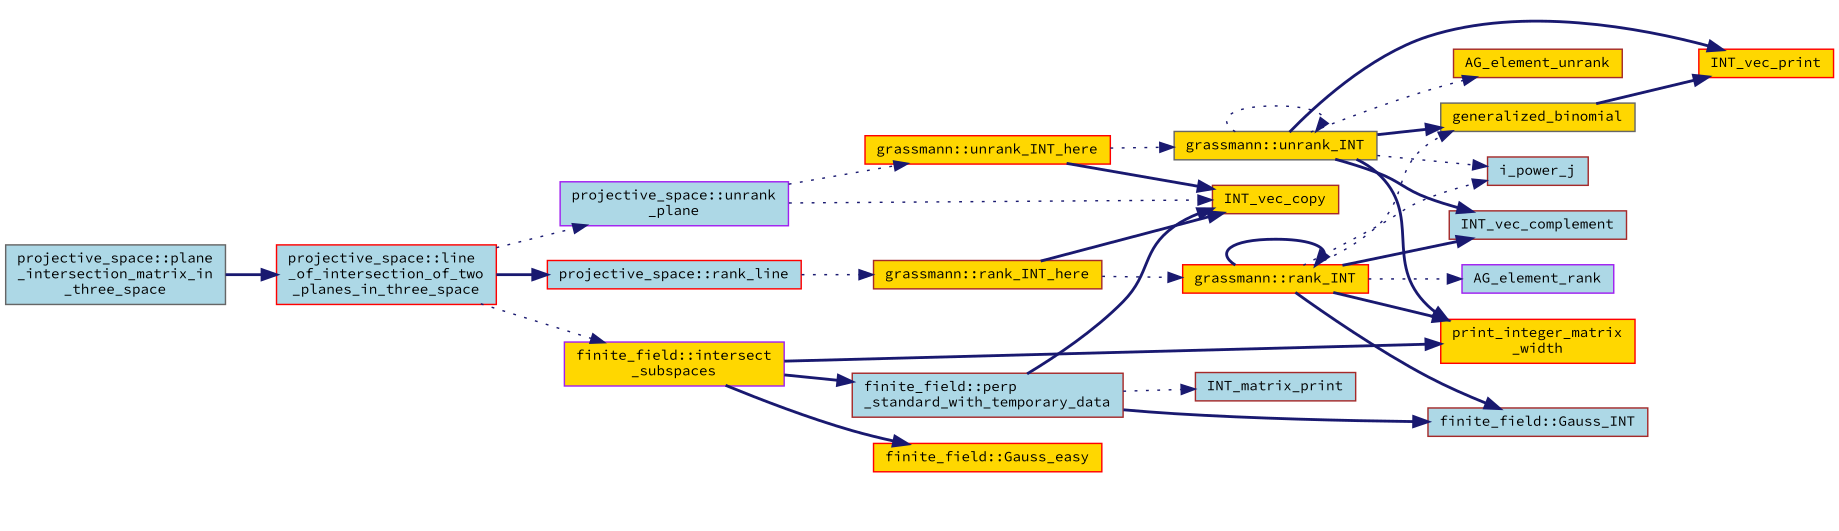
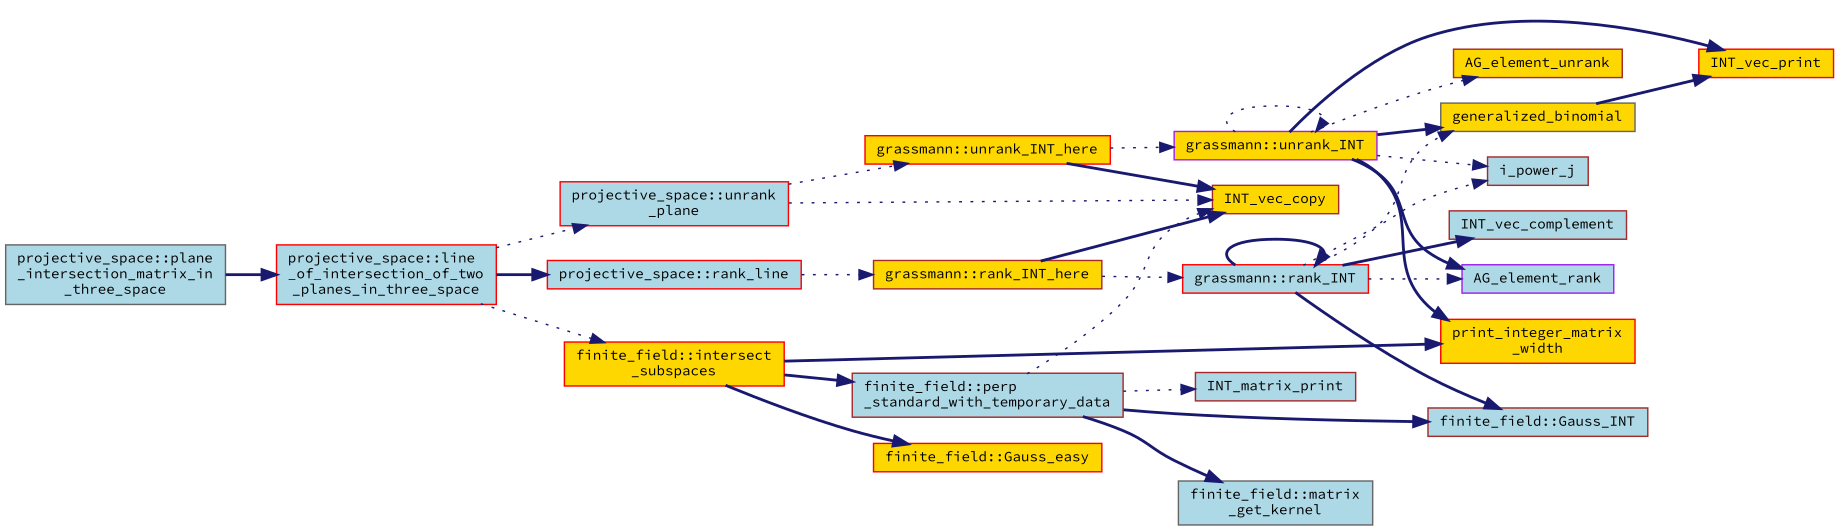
  digraph {
    fontname="Source Code Pro"
    rankdir=LR
    node [color=red fillcolor=lightblue fontname="Source Code Pro" fontsize=10 shape=record style=filled]
    edge [color=midnightblue fontname="Source Code Pro" fontsize=10 labelfontname=Helvetica labelfontsize=10 style=bold]
    n1 [color=gray40 fontcolor=black height=0.2 label="projective_space::plane\l_intersection_matrix_in\l_three_space" width=0.4]
    n2 [height=0.2 label="projective_space::line\l_of_intersection_of_two\l_planes_in_three_space" width=0.4]
-   n3 [color=purple height=0.2 label="projective_space::unrank\l_plane" width=0.4]
-   n4 [color=purple fillcolor=gold height=0.2 label="finite_field::intersect\l_subspaces" width=0.4]
+   n3 [height=0.2 label="projective_space::unrank\l_plane" width=0.4]
+   n4 [fillcolor=gold height=0.2 label="finite_field::intersect\l_subspaces" width=0.4]
    n5 [height=0.2 label="projective_space::rank_line" width=0.4]
    n6 [fillcolor=gold height=0.2 label="grassmann::unrank_INT_here" width=0.4]
    n7 [color=brown fillcolor=gold height=0.2 label=INT_vec_copy width=0.4]
    n8 [fillcolor=gold height=0.2 label="print_integer_matrix\l_width" width=0.4]
    n9 [color=brown height=0.2 label="finite_field::perp\l_standard_with_temporary_data" width=0.4]
    n10 [fillcolor=gold height=0.2 label="finite_field::Gauss_easy" width=0.4]
    n11 [color=brown fillcolor=gold height=0.2 label="grassmann::rank_INT_here" width=0.4]
-   n12 [color=gray40 fillcolor=gold height=0.2 label="grassmann::unrank_INT" width=0.4]
+   n12 [color=purple fillcolor=gold height=0.2 label="grassmann::unrank_INT" width=0.4]
    n13 [color=gray40 fillcolor=gold height=0.2 label=generalized_binomial width=0.4]
    n14 [color=brown height=0.2 label=i_power_j width=0.4]
    n15 [color=brown fillcolor=gold height=0.2 label=AG_element_unrank width=0.4]
    n16 [fillcolor=gold height=0.2 label=INT_vec_print width=0.4]
    n17 [color=brown height=0.2 label=INT_vec_complement width=0.4]
    n18 [color=brown height=0.2 label=INT_matrix_print width=0.4]
    n19 [color=brown height=0.2 label="finite_field::Gauss_INT" width=0.4]
-   n21 [fillcolor=gold height=0.2 label="grassmann::rank_INT" width=0.4]
+   n20 [color=gray40 height=0.2 label="finite_field::matrix\l_get_kernel" width=0.4]
+   n21 [height=0.2 label="grassmann::rank_INT" width=0.4]
    n22 [color=purple height=0.2 label=AG_element_rank width=0.4]
    n1 -> n2
    n2 -> n3 [style=dotted]
    n2 -> n4 [style=dotted]
    n2 -> n5
    n3 -> n6 [style=dotted]
    n3 -> n7 [style=dotted]
    n4 -> n8
    n4 -> n9
    n4 -> n10
    n5 -> n11 [style=dotted]
    n6 -> n7
    n6 -> n12 [style=dotted]
-   n9 -> n7
+   n9 -> n7 [style=dotted]
    n9 -> n18 [style=dotted]
    n9 -> n19
+   n9 -> n20
    n11 -> n7
    n11 -> n21 [style=dotted]
    n12 -> n8
    n12 -> n12 [style=dotted]
    n12 -> n13
    n12 -> n14 [style=dotted]
    n12 -> n15 [style=dotted]
    n12 -> n16
-   n12 -> n17
+   n12 -> n22
    n13 -> n16
-   n21 -> n8
    n21 -> n13 [style=dotted]
    n21 -> n14 [style=dotted]
    n21 -> n17
    n21 -> n19
    n21 -> n21
    n21 -> n22 [style=dotted]
  }
